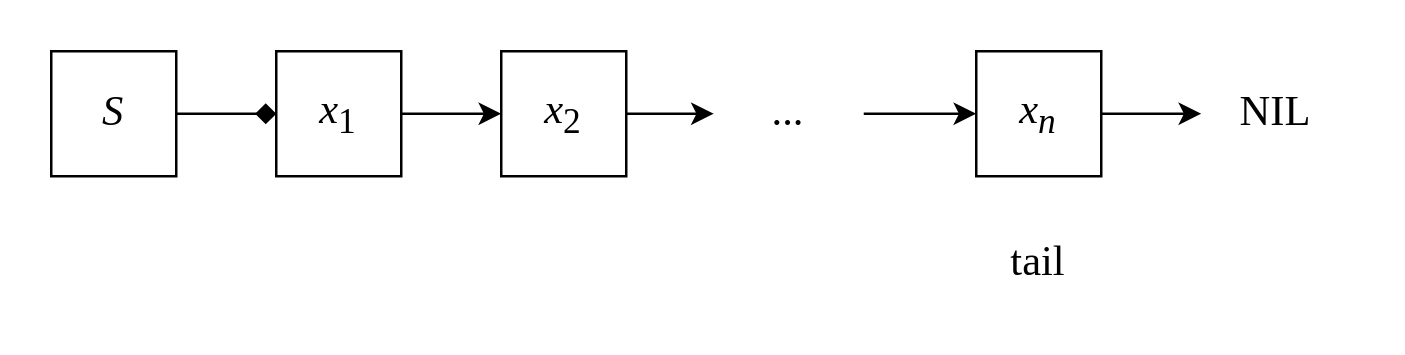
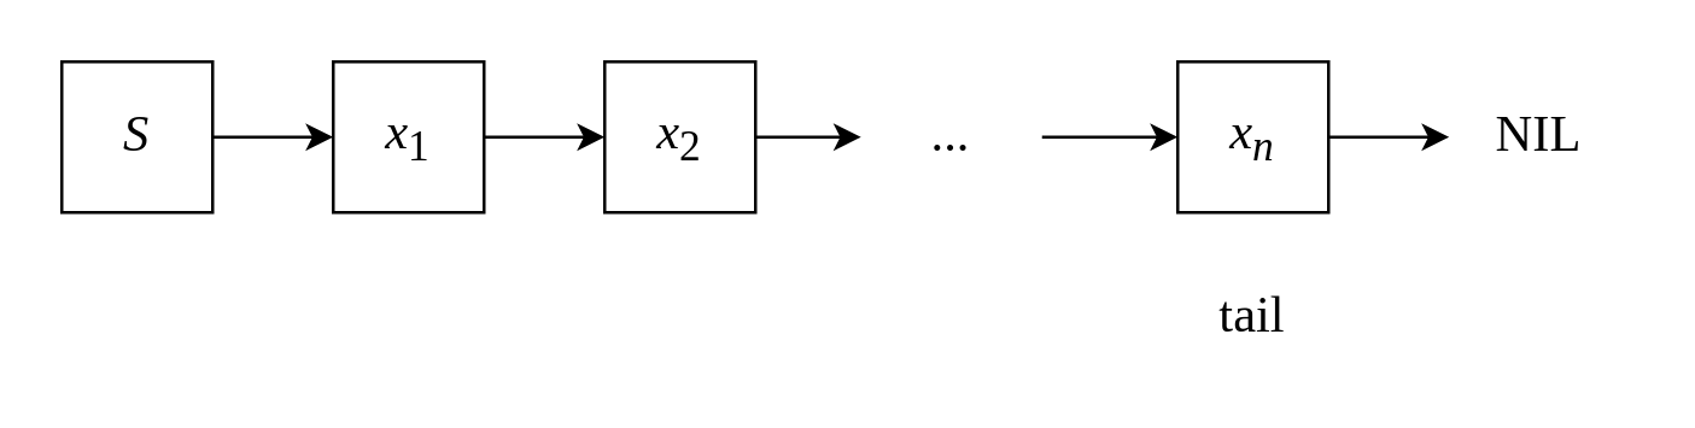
  <mxCell id="0" />
  <mxCell id="1" parent="0" />
- <mxCell id="2" style="edgeStyle=orthogonalEdgeStyle;rounded=0;orthogonalLoop=1;jettySize=auto;html=1;exitX=1;exitY=0.5;exitDx=0;exitDy=0;entryX=0;entryY=0.5;entryDx=0;entryDy=0;fontFamily=Times New Roman;fontSize=17;endArrow=diamond;" edge="1" parent="1" source="3" target="5"><mxGeometry relative="1" as="geometry" /></mxCell>
+ <mxCell id="2" style="edgeStyle=orthogonalEdgeStyle;rounded=0;orthogonalLoop=1;jettySize=auto;html=1;exitX=1;exitY=0.5;exitDx=0;exitDy=0;entryX=0;entryY=0.5;entryDx=0;entryDy=0;fontFamily=Times New Roman;fontSize=17;" edge="1" parent="1" source="3" target="5"><mxGeometry relative="1" as="geometry" /></mxCell>
  <mxCell id="3" value="&lt;font size=&quot;1&quot; face=&quot;Times New Roman&quot;&gt;&lt;i style=&quot;font-size: 17px;&quot;&gt;S&lt;/i&gt;&lt;/font&gt;" style="rounded=0;whiteSpace=wrap;html=1;" vertex="1" parent="1"><mxGeometry x="20" y="20" width="50" height="50" as="geometry" /></mxCell>
  <mxCell id="4" style="edgeStyle=orthogonalEdgeStyle;rounded=0;orthogonalLoop=1;jettySize=auto;html=1;exitX=1;exitY=0.5;exitDx=0;exitDy=0;entryX=0;entryY=0.5;entryDx=0;entryDy=0;fontFamily=Times New Roman;fontSize=17;" edge="1" parent="1" source="5" target="7"><mxGeometry relative="1" as="geometry" /></mxCell>
  <mxCell id="5" value="&lt;font size=&quot;1&quot; face=&quot;Times New Roman&quot;&gt;&lt;span style=&quot;font-size: 17px;&quot;&gt;&lt;i&gt;x&lt;/i&gt;&lt;sub style=&quot;&quot;&gt;1&lt;/sub&gt;&lt;/span&gt;&lt;/font&gt;" style="rounded=0;whiteSpace=wrap;html=1;" vertex="1" parent="1"><mxGeometry x="110" y="20" width="50" height="50" as="geometry" /></mxCell>
  <mxCell id="6" style="edgeStyle=orthogonalEdgeStyle;rounded=0;orthogonalLoop=1;jettySize=auto;html=1;exitX=1;exitY=0.5;exitDx=0;exitDy=0;fontFamily=Times New Roman;fontSize=17;entryX=0;entryY=0.5;entryDx=0;entryDy=0;" edge="1" parent="1" source="7" target="12"><mxGeometry relative="1" as="geometry"><mxPoint x="280" y="45" as="targetPoint" /></mxGeometry></mxCell>
  <mxCell id="7" value="&lt;font size=&quot;1&quot; face=&quot;Times New Roman&quot;&gt;&lt;span style=&quot;font-size: 17px;&quot;&gt;&lt;i&gt;x&lt;/i&gt;&lt;sub style=&quot;&quot;&gt;2&lt;/sub&gt;&lt;/span&gt;&lt;/font&gt;" style="rounded=0;whiteSpace=wrap;html=1;" vertex="1" parent="1"><mxGeometry x="200" y="20" width="50" height="50" as="geometry" /></mxCell>
  <mxCell id="8" style="edgeStyle=orthogonalEdgeStyle;rounded=0;orthogonalLoop=1;jettySize=auto;html=1;exitX=1;exitY=0.5;exitDx=0;exitDy=0;entryX=0;entryY=0.5;entryDx=0;entryDy=0;fontFamily=Times New Roman;fontSize=17;" edge="1" parent="1" source="9" target="13"><mxGeometry relative="1" as="geometry" /></mxCell>
  <mxCell id="9" value="&lt;font size=&quot;1&quot; face=&quot;Times New Roman&quot;&gt;&lt;span style=&quot;font-size: 17px;&quot;&gt;&lt;i&gt;x&lt;/i&gt;&lt;sub style=&quot;&quot;&gt;&lt;i&gt;n&lt;/i&gt;&lt;/sub&gt;&lt;/span&gt;&lt;/font&gt;" style="rounded=0;whiteSpace=wrap;html=1;" vertex="1" parent="1"><mxGeometry x="390" y="20" width="50" height="50" as="geometry" /></mxCell>
  <mxCell id="10" value="&lt;font style=&quot;font-size: 17px;&quot;&gt;tail&lt;/font&gt;" style="text;html=1;strokeColor=none;fillColor=none;align=center;verticalAlign=middle;whiteSpace=wrap;rounded=0;fontFamily=Times New Roman;fontSize=17;" vertex="1" parent="1"><mxGeometry x="385" y="90" width="60" height="30" as="geometry" /></mxCell>
  <mxCell id="11" style="edgeStyle=orthogonalEdgeStyle;rounded=0;orthogonalLoop=1;jettySize=auto;html=1;exitX=1;exitY=0.5;exitDx=0;exitDy=0;entryX=0;entryY=0.5;entryDx=0;entryDy=0;fontFamily=Times New Roman;fontSize=17;" edge="1" parent="1" source="12" target="9"><mxGeometry relative="1" as="geometry" /></mxCell>
  <mxCell id="12" value="&lt;font style=&quot;font-size: 17px;&quot;&gt;...&lt;/font&gt;" style="text;html=1;strokeColor=none;fillColor=none;align=center;verticalAlign=middle;whiteSpace=wrap;rounded=0;fontFamily=Times New Roman;fontSize=17;" vertex="1" parent="1"><mxGeometry x="285" y="30" width="60" height="30" as="geometry" /></mxCell>
  <mxCell id="13" value="&lt;font style=&quot;font-size: 17px;&quot;&gt;NIL&lt;/font&gt;" style="text;html=1;strokeColor=none;fillColor=none;align=center;verticalAlign=middle;whiteSpace=wrap;rounded=0;fontFamily=Times New Roman;fontSize=17;" vertex="1" parent="1"><mxGeometry x="480" y="30" width="60" height="30" as="geometry" /></mxCell>
